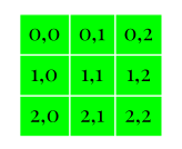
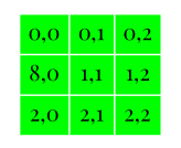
  digraph {
    fontname="Playfair Display"
-   n1 [fontname="Playfair Display" label=<         <TABLE border="0" cellspacing="1" cellpadding="5">                 <TR>                         <TD bgcolor="green">0,0</TD>                         <TD bgcolor="green">0,1</TD>                         <TD bgcolor="green">0,2</TD>                 </TR>                 <TR>                         <TD bgcolor="green">1,0</TD>                         <TD bgcolor="green">1,1</TD>                         <TD bgcolor="green">1,2</TD>                 </TR>                 <TR>                         <TD bgcolor="green">2,0</TD>                         <TD bgcolor="green">2,1</TD>                         <TD bgcolor="green">2,2</TD>                 </TR>             </TABLE>         > shape=none]
+   n1 [fontname="Playfair Display" label=<         <TABLE border="0" cellspacing="1" cellpadding="5">                 <TR>                         <TD bgcolor="green">0,0</TD>                         <TD bgcolor="green">0,1</TD>                         <TD bgcolor="green">0,2</TD>                 </TR>                 <TR>                         <TD bgcolor="green">8,0</TD>                         <TD bgcolor="green">1,1</TD>                         <TD bgcolor="green">1,2</TD>                 </TR>                 <TR>                         <TD bgcolor="green">2,0</TD>                         <TD bgcolor="green">2,1</TD>                         <TD bgcolor="green">2,2</TD>                 </TR>             </TABLE>         > shape=none]
  }
